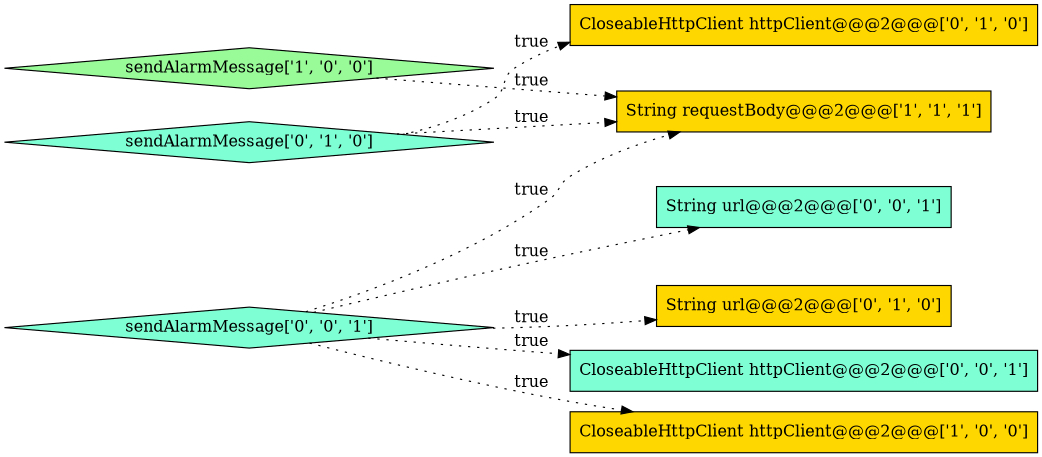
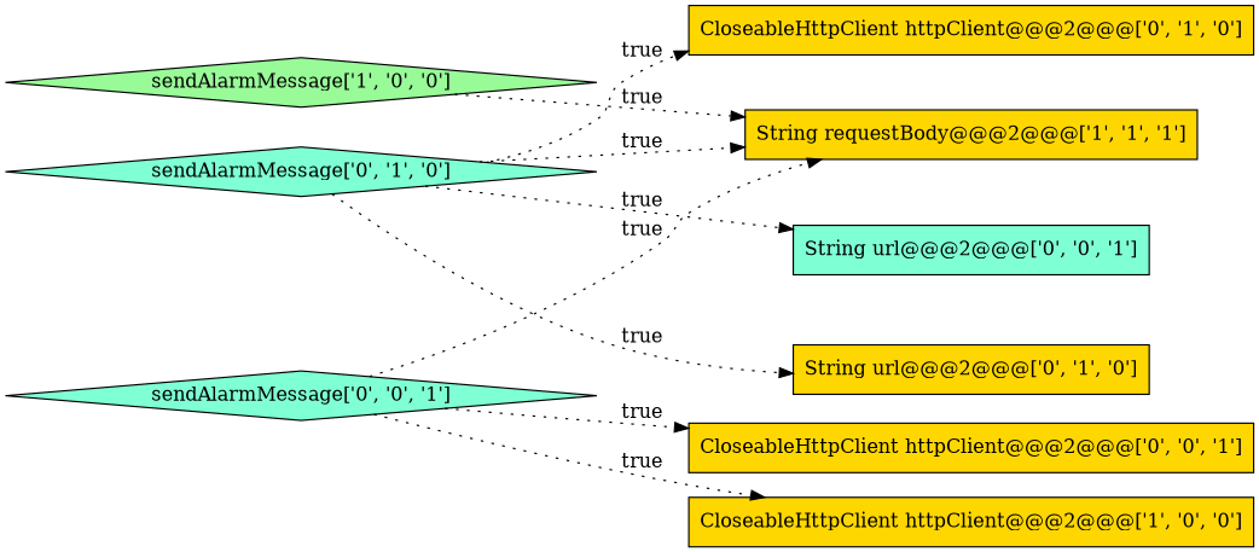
  digraph {
    rankdir=LR
    node [fillcolor=aquamarine shape=box style=filled]
    edge [style=dotted]
    n1 [label="String url@@@2@@@['0', '0', '1']"]
    n2 [fillcolor=gold label="String requestBody@@@2@@@['1', '1', '1']"]
    n3 [label="sendAlarmMessage['0', '1', '0']" shape=diamond]
    n4 [fillcolor=gold label="CloseableHttpClient httpClient@@@2@@@['0', '1', '0']"]
    n5 [fillcolor=gold label="String url@@@2@@@['0', '1', '0']"]
    n6 [fillcolor=palegreen label="sendAlarmMessage['1', '0', '0']" shape=diamond]
    n7 [fillcolor=gold label="CloseableHttpClient httpClient@@@2@@@['1', '0', '0']"]
-   n8 [label="CloseableHttpClient httpClient@@@2@@@['0', '0', '1']"]
+   n8 [fillcolor=gold label="CloseableHttpClient httpClient@@@2@@@['0', '0', '1']"]
    n9 [label="sendAlarmMessage['0', '0', '1']" shape=diamond]
    n3 -> n2 [label=true]
    n3 -> n4 [label=true]
-   n9 -> n5 [label=true]
+   n3 -> n5 [label=true]
    n6 -> n2 [label=true]
-   n9 -> n1 [label=true]
+   n3 -> n1 [label=true]
    n9 -> n2 [label=true]
    n9 -> n7 [label=true]
    n9 -> n8 [label=true]
  }
